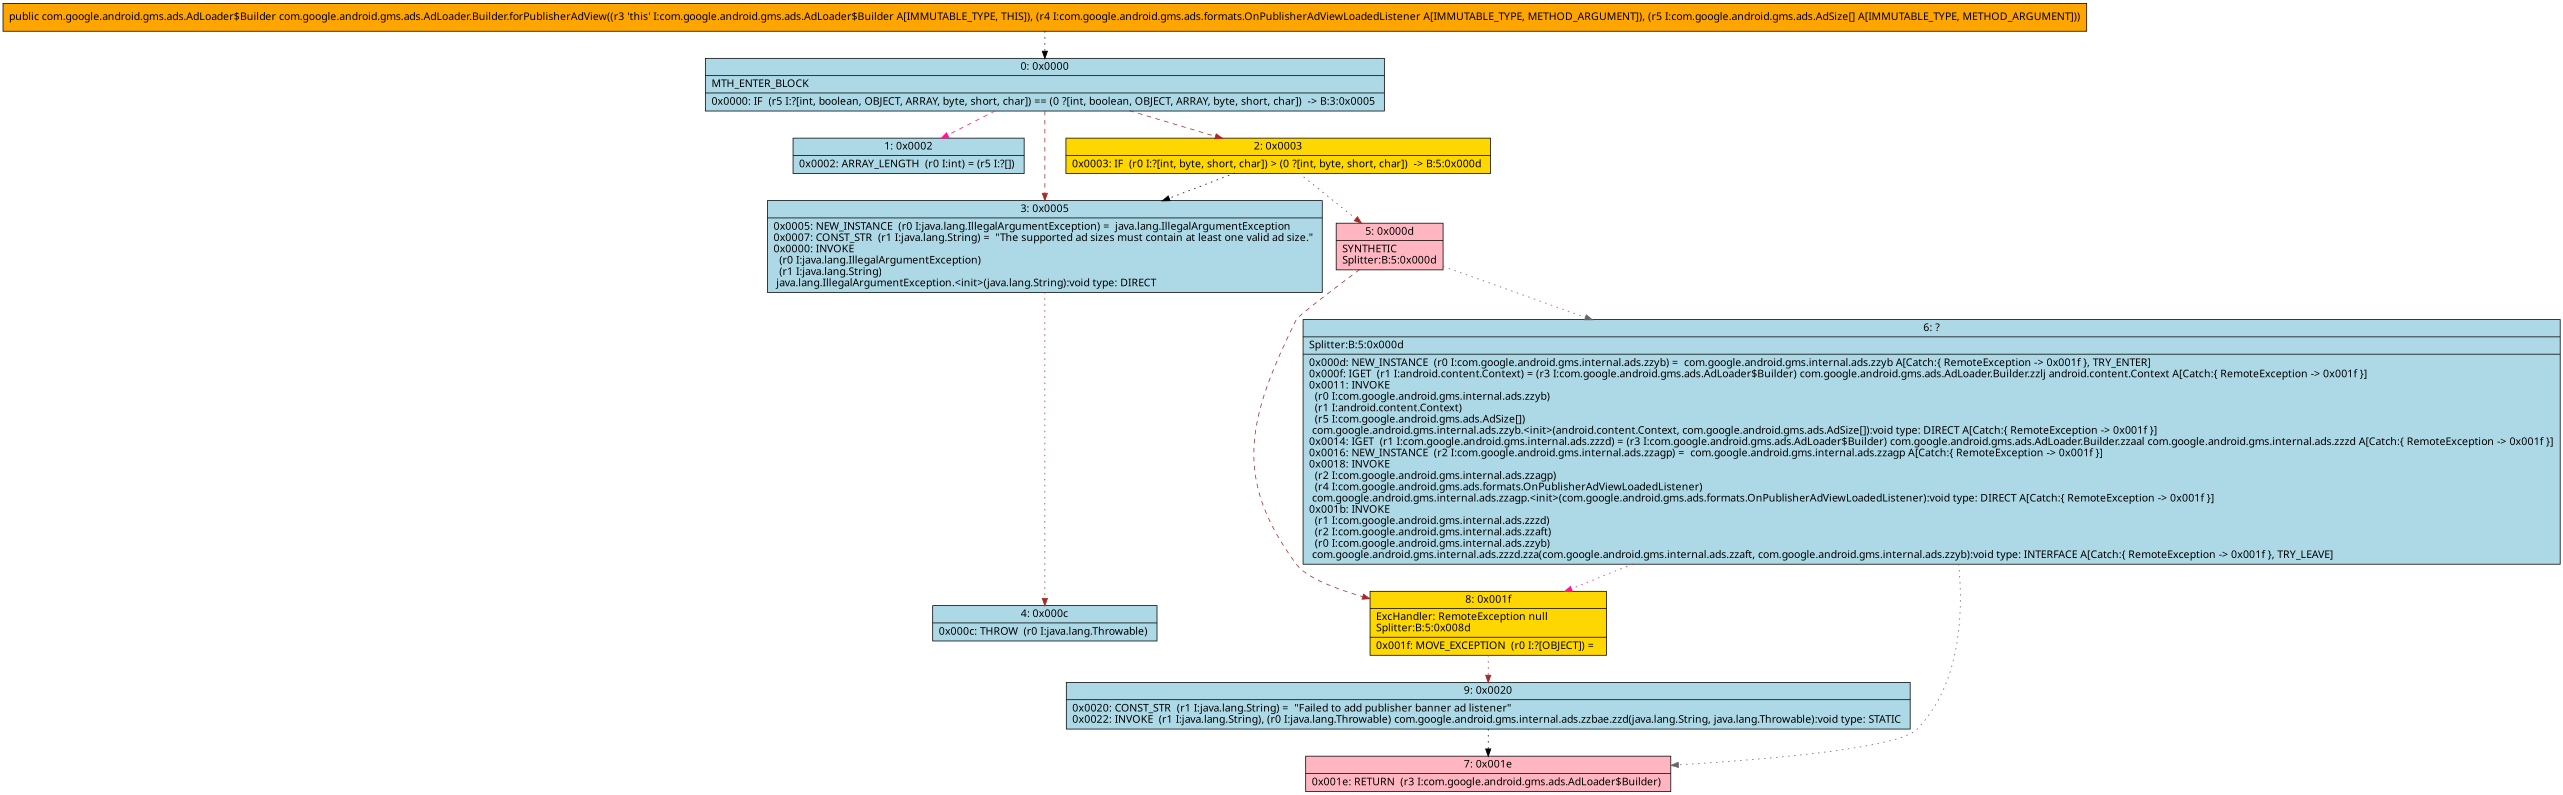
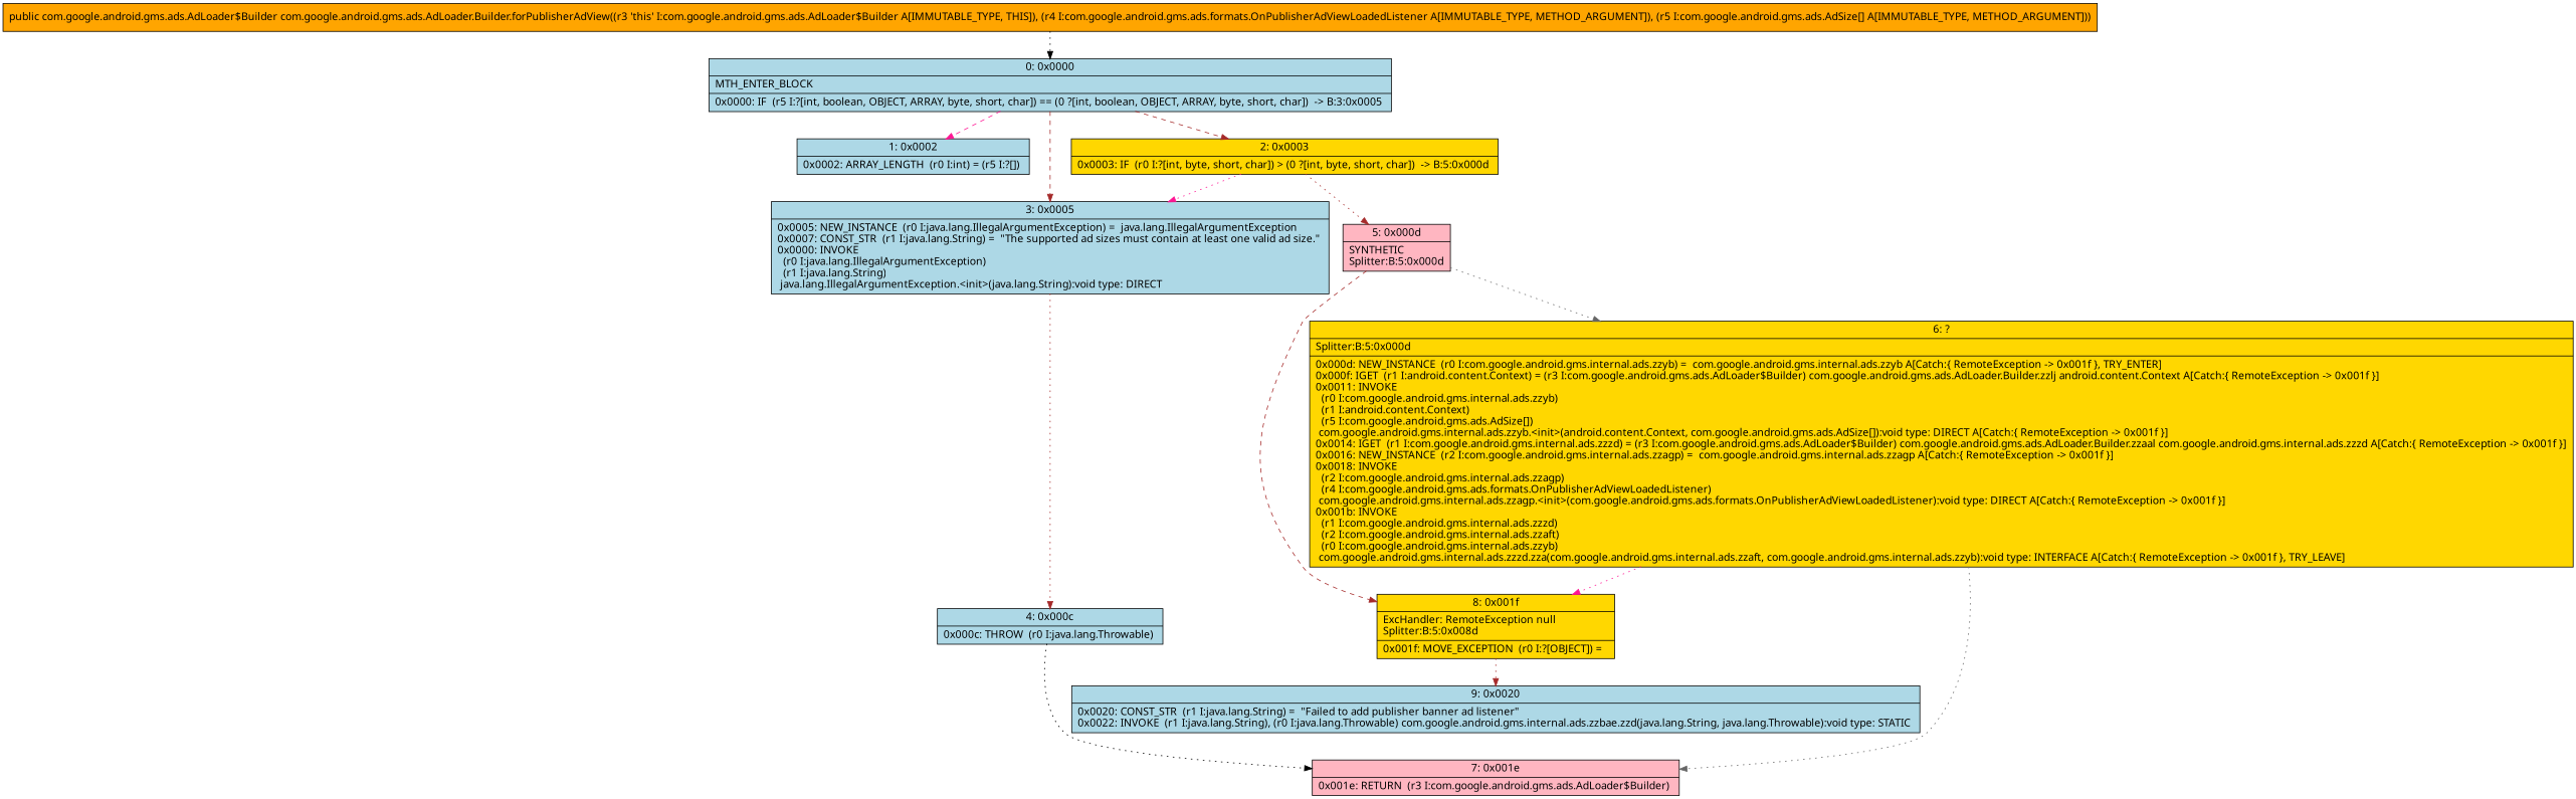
  digraph {
    fontname="Noto Sans"
    node [fillcolor=lightblue fontname="Noto Sans" shape=record style=filled]
    edge [color=brown fontname="Noto Sans" style=dotted]
    n1 [label="{0\:\ 0x0000|MTH_ENTER_BLOCK\l|0x0000: IF  (r5 I:?[int, boolean, OBJECT, ARRAY, byte, short, char]) == (0 ?[int, boolean, OBJECT, ARRAY, byte, short, char])  \-\> B:3:0x0005 \l}"]
    n2 [label="{1\:\ 0x0002|0x0002: ARRAY_LENGTH  (r0 I:int) = (r5 I:?[]) \l}"]
    n3 [label="{3\:\ 0x0005|0x0005: NEW_INSTANCE  (r0 I:java.lang.IllegalArgumentException) =  java.lang.IllegalArgumentException \l0x0007: CONST_STR  (r1 I:java.lang.String) =  \"The supported ad sizes must contain at least one valid ad size.\" \l0x0000: INVOKE  \l  (r0 I:java.lang.IllegalArgumentException)\l  (r1 I:java.lang.String)\l java.lang.IllegalArgumentException.\<init\>(java.lang.String):void type: DIRECT \l}"]
    n4 [fillcolor=gold label="{2\:\ 0x0003|0x0003: IF  (r0 I:?[int, byte, short, char]) \> (0 ?[int, byte, short, char])  \-\> B:5:0x000d \l}"]
    n5 [label="{4\:\ 0x000c|0x000c: THROW  (r0 I:java.lang.Throwable) \l}"]
    n6 [fillcolor=lightpink label="{5\:\ 0x000d|SYNTHETIC\lSplitter:B:5:0x000d\l}"]
-   n7 [label="{6\:\ ?|Splitter:B:5:0x000d\l|0x000d: NEW_INSTANCE  (r0 I:com.google.android.gms.internal.ads.zzyb) =  com.google.android.gms.internal.ads.zzyb A[Catch:\{ RemoteException \-\> 0x001f \}, TRY_ENTER]\l0x000f: IGET  (r1 I:android.content.Context) = (r3 I:com.google.android.gms.ads.AdLoader$Builder) com.google.android.gms.ads.AdLoader.Builder.zzlj android.content.Context A[Catch:\{ RemoteException \-\> 0x001f \}]\l0x0011: INVOKE  \l  (r0 I:com.google.android.gms.internal.ads.zzyb)\l  (r1 I:android.content.Context)\l  (r5 I:com.google.android.gms.ads.AdSize[])\l com.google.android.gms.internal.ads.zzyb.\<init\>(android.content.Context, com.google.android.gms.ads.AdSize[]):void type: DIRECT A[Catch:\{ RemoteException \-\> 0x001f \}]\l0x0014: IGET  (r1 I:com.google.android.gms.internal.ads.zzzd) = (r3 I:com.google.android.gms.ads.AdLoader$Builder) com.google.android.gms.ads.AdLoader.Builder.zzaal com.google.android.gms.internal.ads.zzzd A[Catch:\{ RemoteException \-\> 0x001f \}]\l0x0016: NEW_INSTANCE  (r2 I:com.google.android.gms.internal.ads.zzagp) =  com.google.android.gms.internal.ads.zzagp A[Catch:\{ RemoteException \-\> 0x001f \}]\l0x0018: INVOKE  \l  (r2 I:com.google.android.gms.internal.ads.zzagp)\l  (r4 I:com.google.android.gms.ads.formats.OnPublisherAdViewLoadedListener)\l com.google.android.gms.internal.ads.zzagp.\<init\>(com.google.android.gms.ads.formats.OnPublisherAdViewLoadedListener):void type: DIRECT A[Catch:\{ RemoteException \-\> 0x001f \}]\l0x001b: INVOKE  \l  (r1 I:com.google.android.gms.internal.ads.zzzd)\l  (r2 I:com.google.android.gms.internal.ads.zzaft)\l  (r0 I:com.google.android.gms.internal.ads.zzyb)\l com.google.android.gms.internal.ads.zzzd.zza(com.google.android.gms.internal.ads.zzaft, com.google.android.gms.internal.ads.zzyb):void type: INTERFACE A[Catch:\{ RemoteException \-\> 0x001f \}, TRY_LEAVE]\l}"]
+   n7 [fillcolor=gold label="{6\:\ ?|Splitter:B:5:0x000d\l|0x000d: NEW_INSTANCE  (r0 I:com.google.android.gms.internal.ads.zzyb) =  com.google.android.gms.internal.ads.zzyb A[Catch:\{ RemoteException \-\> 0x001f \}, TRY_ENTER]\l0x000f: IGET  (r1 I:android.content.Context) = (r3 I:com.google.android.gms.ads.AdLoader$Builder) com.google.android.gms.ads.AdLoader.Builder.zzlj android.content.Context A[Catch:\{ RemoteException \-\> 0x001f \}]\l0x0011: INVOKE  \l  (r0 I:com.google.android.gms.internal.ads.zzyb)\l  (r1 I:android.content.Context)\l  (r5 I:com.google.android.gms.ads.AdSize[])\l com.google.android.gms.internal.ads.zzyb.\<init\>(android.content.Context, com.google.android.gms.ads.AdSize[]):void type: DIRECT A[Catch:\{ RemoteException \-\> 0x001f \}]\l0x0014: IGET  (r1 I:com.google.android.gms.internal.ads.zzzd) = (r3 I:com.google.android.gms.ads.AdLoader$Builder) com.google.android.gms.ads.AdLoader.Builder.zzaal com.google.android.gms.internal.ads.zzzd A[Catch:\{ RemoteException \-\> 0x001f \}]\l0x0016: NEW_INSTANCE  (r2 I:com.google.android.gms.internal.ads.zzagp) =  com.google.android.gms.internal.ads.zzagp A[Catch:\{ RemoteException \-\> 0x001f \}]\l0x0018: INVOKE  \l  (r2 I:com.google.android.gms.internal.ads.zzagp)\l  (r4 I:com.google.android.gms.ads.formats.OnPublisherAdViewLoadedListener)\l com.google.android.gms.internal.ads.zzagp.\<init\>(com.google.android.gms.ads.formats.OnPublisherAdViewLoadedListener):void type: DIRECT A[Catch:\{ RemoteException \-\> 0x001f \}]\l0x001b: INVOKE  \l  (r1 I:com.google.android.gms.internal.ads.zzzd)\l  (r2 I:com.google.android.gms.internal.ads.zzaft)\l  (r0 I:com.google.android.gms.internal.ads.zzyb)\l com.google.android.gms.internal.ads.zzzd.zza(com.google.android.gms.internal.ads.zzaft, com.google.android.gms.internal.ads.zzyb):void type: INTERFACE A[Catch:\{ RemoteException \-\> 0x001f \}, TRY_LEAVE]\l}"]
    n8 [fillcolor=gold label="{8\:\ 0x001f|ExcHandler: RemoteException null\lSplitter:B:5:0x008d\l|0x001f: MOVE_EXCEPTION  (r0 I:?[OBJECT]) =  \l}"]
    n9 [fillcolor=lightpink label="{7\:\ 0x001e|0x001e: RETURN  (r3 I:com.google.android.gms.ads.AdLoader$Builder) \l}"]
    n10 [label="{9\:\ 0x0020|0x0020: CONST_STR  (r1 I:java.lang.String) =  \"Failed to add publisher banner ad listener\" \l0x0022: INVOKE  (r1 I:java.lang.String), (r0 I:java.lang.Throwable) com.google.android.gms.internal.ads.zzbae.zzd(java.lang.String, java.lang.Throwable):void type: STATIC \l}"]
    n11 [fillcolor=orange label="{public com.google.android.gms.ads.AdLoader$Builder com.google.android.gms.ads.AdLoader.Builder.forPublisherAdView((r3 'this' I:com.google.android.gms.ads.AdLoader$Builder A[IMMUTABLE_TYPE, THIS]), (r4 I:com.google.android.gms.ads.formats.OnPublisherAdViewLoadedListener A[IMMUTABLE_TYPE, METHOD_ARGUMENT]), (r5 I:com.google.android.gms.ads.AdSize[] A[IMMUTABLE_TYPE, METHOD_ARGUMENT])) }"]
    n1 -> n2 [color=deeppink style=dashed]
    n1 -> n3 [style=dashed]
    n1 -> n4 [style=dashed]
    n3 -> n5
-   n4 -> n3 [color=black]
+   n4 -> n3 [color=deeppink]
    n4 -> n6
    n6 -> n7 [color=gray40]
    n6 -> n8 [style=dashed]
    n7 -> n8 [color=deeppink]
    n7 -> n9 [color=gray40]
    n8 -> n10
-   n10 -> n9 [color=black]
+   n5 -> n9 [color=black]
    n11 -> n1 [color=black]
  }
